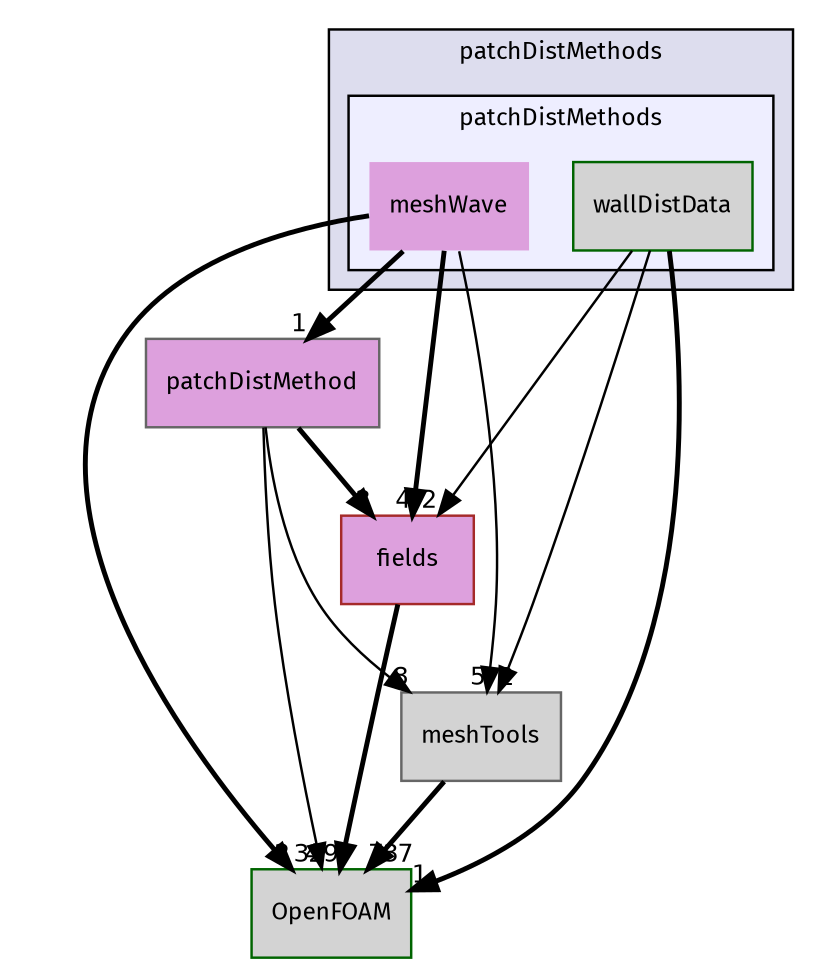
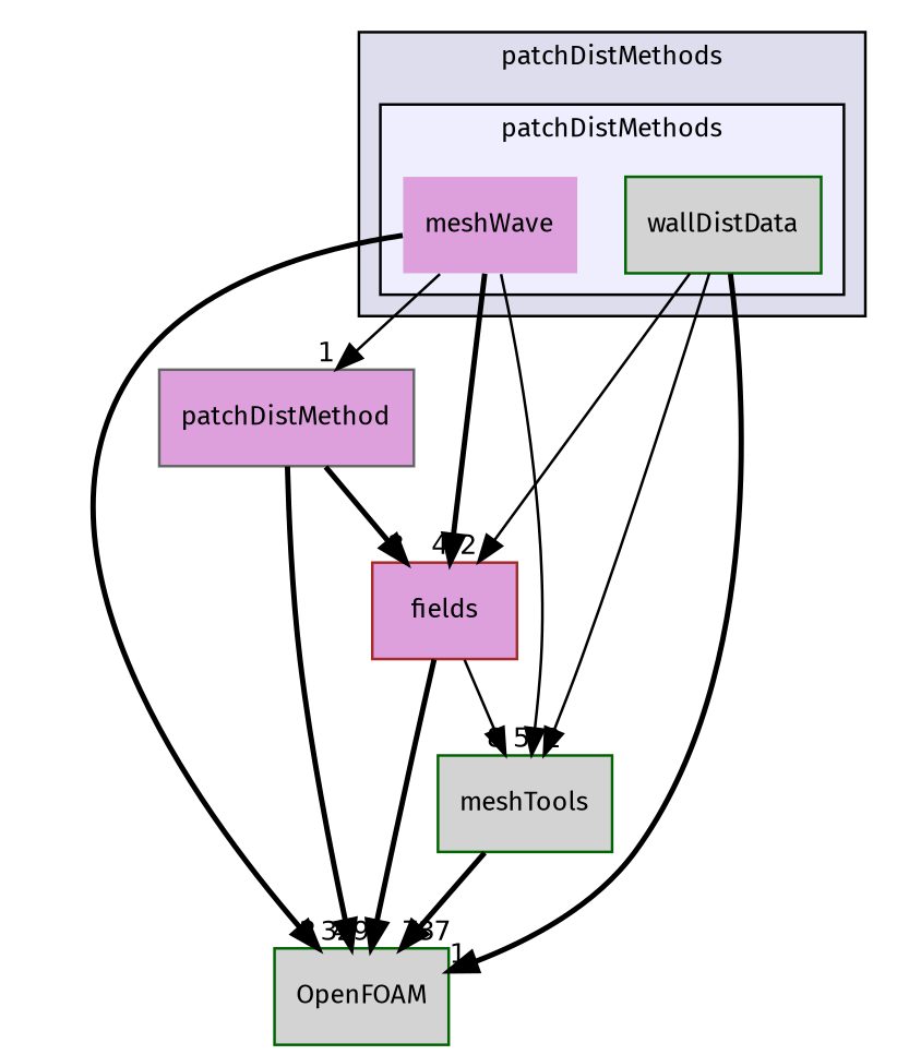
  digraph {
    compound=true
    fontname="Fira Sans"
    node [fontname="Fira Sans" fontsize=10 shape=box style=filled fillcolor=plum color=darkgreen]
    edge [headlabel=2 labeldistance=1.5 labelfontname=Helvetica labelfontsize=10 style=bold fontname="Fira Sans"]
    n1 [label=meshWave shape=plaintext]
    n2 [fillcolor=lightgrey label=wallDistData]
    n3 [color=brown label=fields]
-   n4 [color=gray40 label=meshTools fillcolor=lightgrey]
+   n4 [label=meshTools fillcolor=lightgrey]
    n5 [label=OpenFOAM fillcolor=lightgrey]
    n6 [label=patchDistMethod color=gray40]
    subgraph cluster_1 {
      bgcolor="#ddddee"
      fontsize=10
      label=patchDistMethods
      pencolor=black
      subgraph cluster_2 {
        bgcolor="#eeeeff"
        fontsize=10
        pencolor=black
        n1
        n2
      }
    }
    n1 -> n3 [headlabel=4]
    n1 -> n4 [headlabel=5 style=solid]
    n1 -> n5
-   n1 -> n6 [headlabel=1]
+   n1 -> n6 [headlabel=1 style=solid]
    n2 -> n3 [style=solid]
    n2 -> n4 [style=solid]
    n2 -> n5 [headlabel=1]
-   n6 -> n4 [headlabel=8 style=solid]
+   n3 -> n4 [headlabel=8 style=solid]
    n3 -> n5 [headlabel=329]
    n4 -> n5 [headlabel=737]
    n6 -> n3 [headlabel=3]
-   n6 -> n5 [headlabel=4 style=solid]
+   n6 -> n5 [headlabel=4]
  }
